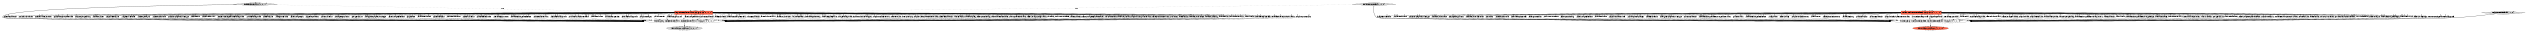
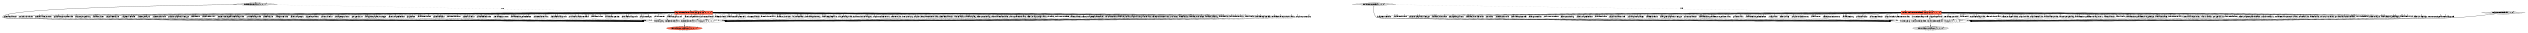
  digraph {
    node [fillcolor=lightgray shape=ellipse style=filled]
    edge [style=solid]
    n1 [fillcolor=white label="doSetProperty(\"xminFetchIntervalMs\",xminFetchIntervalMs)@@@338@@@['0', '0', '1']"]
-   n2 [label="return this@@@339@@@['0', '0', '1']"]
+   n2 [fillcolor=tomato label="return this@@@339@@@['0', '0', '1']"]
    n3 [label="tombstonesOnDelete['1', '0', '0']" shape=diamond]
    n4 [fillcolor=white label="doSetProperty(\"tombstonesOnDelete\",tombstonesOnDelete)@@@258@@@['1', '1', '0']"]
    n5 [fillcolor=tomato label="boolean tombstonesOnDelete@@@257@@@['1', '1', '0']" shape=box]
-   n6 [fillcolor=tomato label="return this@@@259@@@['1', '1', '0']"]
+   n6 [label="return this@@@259@@@['1', '1', '0']"]
    n7 [label="xminFetchIntervalMs['0', '0', '1']" shape=diamond]
    n8 [fillcolor=tomato label="long xminFetchIntervalMs@@@337@@@['0', '0', '1']" shape=box]
    n9 [label="tombstonesOnDelete['0', '1', '0']" shape=diamond]
    n1 -> n2 [style=bold]
    n3 -> n4 [style=bold]
-   n3 -> n8 [label=true style=dotted]
+   n3 -> n5 [label=true style=dotted]
    n4 -> n6 [style=bold]
    n5 -> n4 [label=bridgeErrorHandler]
    n5 -> n4 [label=databaseHostname]
    n5 -> n4 [label=columnPropagateSourceType]
    n5 -> n4 [label=databaseServerName]
    n5 -> n4 [label=messageKeyColumns]
    n5 -> n4 [label=databaseServerTimezone]
    n5 -> n4 [label=converters]
    n5 -> n4 [label=timePrecisionMode]
    n5 -> n4 [label=heartbeatTopicsPrefix]
    n5 -> n4 [label=tableIgnoreBuiltin]
    n5 -> n4 [label=tombstonesOnDelete]
    n5 -> n4 [label=offsetCommitPolicy]
    n5 -> n4 [label=offsetStorageFileName]
    n5 -> n4 [label=databaseDbname]
    n5 -> n4 [label=snapshotIsolationMode]
    n5 -> n4 [label=includeSchemaChanges]
    n5 -> n4 [label=tableExcludeList]
    n5 -> n4 [label=datatypePropagateSourceType]
    n5 -> n4 [label=columnIncludeList]
    n5 -> n4 [label=databaseHistoryKafkaRecoveryPollIntervalMs]
    n5 -> n4 [label=pollIntervalMs]
    n5 -> n4 [label=databaseHistoryFileFilename]
    n5 -> n4 [label=configuration]
    n5 -> n4 [label=offsetStorage]
    n5 -> n4 [label=snapshotLockTimeoutMs]
    n5 -> n4 [label=databaseUser]
    n5 -> n4 [label=offsetCommitTimeoutMs]
    n5 -> n4 [label=databaseHistory]
    n5 -> n4 [label=columnBlacklist]
    n5 -> n4 [label=columnExcludeList]
    n5 -> n4 [label=snapshotSelectStatementOverrides]
    n5 -> n4 [label=sourceTimestampMode]
    n5 -> n4 [label=skippedOperations]
    n5 -> n4 [label=internalKeyConverter]
    n5 -> n4 [label=databasePort]
    n5 -> n4 [label=decimalHandlingMode]
    n5 -> n4 [label=offsetFlushIntervalMs]
    n5 -> n4 [label=offsetStoragePartitions]
    n5 -> n4 [label=snapshotMode]
    n5 -> n4 [label=snapshotFetchSize]
    n5 -> n4 [label=additionalProperties]
    n5 -> n4 [label=basicPropertyBinding]
    n5 -> n4 [label=databaseHistoryKafkaBootstrapServers]
    n5 -> n4 [label=tableIncludeList]
    n5 -> n4 [label=tableWhitelist]
    n5 -> n4 [label=databaseHistoryKafkaRecoveryAttempts]
    n5 -> n4 [label=databaseInstance]
    n5 -> n4 [label=heartbeatIntervalMs]
    n5 -> n4 [label=internalValueConverter]
    n5 -> n4 [label=columnWhitelist]
    n5 -> n4 [label=queryFetchSize]
    n5 -> n4 [label=sanitizeFieldNames]
    n5 -> n4 [label=offsetStorageReplicationFactor]
    n5 -> n4 [label=snapshotDelayMs]
    n5 -> n4 [label=retriableRestartConnectorWaitMs]
    n5 -> n4 [label=maxBatchSize]
    n5 -> n4 [label=tableBlacklist]
    n5 -> n4 [label=sourceStructVersion]
    n5 -> n4 [label=provideTransactionMetadata]
    n5 -> n4 [label=autowiredEnabled]
    n5 -> n4 [label=maxQueueSize]
    n5 -> n4 [label=databaseHistoryKafkaTopic]
    n5 -> n4 [label=databasePassword]
    n5 -> n4 [label=offsetStorageTopic]
    n5 -> n4 [label=eventProcessingFailureHandlingMode]
    n7 -> n1 [style=bold]
    n7 -> n8 [label=true style=dotted]
    n8 -> n1 [label=schemaIncludeList]
    n8 -> n1 [label=sourceStructVersion]
    n8 -> n1 [label=internalValueConverter]
    n8 -> n1 [label=publicationAutocreateMode]
    n8 -> n1 [label=basicPropertyBinding]
    n8 -> n1 [label=databaseSslcert]
    n8 -> n1 [label=snapshotFetchSize]
    n8 -> n1 [label=bridgeErrorHandler]
    n8 -> n1 [label=slotRetryDelayMs]
    n8 -> n1 [label=timePrecisionMode]
    n8 -> n1 [label=columnPropagateSourceType]
    n8 -> n1 [label=databasePort]
    n8 -> n1 [label=databasePassword]
    n8 -> n1 [label=eventProcessingFailureHandlingMode]
    n8 -> n1 [label=hstoreHandlingMode]
    n8 -> n1 [label=maxBatchSize]
    n8 -> n1 [label=tableIgnoreBuiltin]
    n8 -> n1 [label=offsetStorageTopic]
    n8 -> n1 [label=skippedOperations]
    n8 -> n1 [label=columnWhitelist]
    n8 -> n1 [label=messageKeyColumns]
    n8 -> n1 [label=queryFetchSize]
    n8 -> n1 [label=datatypePropagateSourceType]
    n8 -> n1 [label=offsetStorageFileName]
    n8 -> n1 [label=pluginName]
    n8 -> n1 [label=databaseHostname]
    n8 -> n1 [label=schemaBlacklist]
    n8 -> n1 [label=sanitizeFieldNames]
    n8 -> n1 [label=schemaWhitelist]
    n8 -> n1 [label=schemaRefreshMode]
    n8 -> n1 [label=internalKeyConverter]
    n8 -> n1 [label=databaseHistoryFileFilename]
    n8 -> n1 [label=xminFetchIntervalMs]
    n8 -> n1 [label=decimalHandlingMode]
    n8 -> n1 [label=provideTransactionMetadata]
    n8 -> n1 [label=databaseDbname]
    n8 -> n1 [label=additionalProperties]
    n8 -> n1 [label=intervalHandlingMode]
    n8 -> n1 [label=snapshotDelayMs]
    n8 -> n1 [label=slotMaxRetries]
    n8 -> n1 [label=databaseSslpassword]
    n8 -> n1 [label=offsetStoragePartitions]
    n8 -> n1 [label=columnIncludeList]
    n8 -> n1 [label=tableExcludeList]
    n8 -> n1 [label=databaseInitialStatements]
    n8 -> n1 [label=columnExcludeList]
    n8 -> n1 [label=offsetFlushIntervalMs]
    n8 -> n1 [label=databaseSslrootcert]
    n8 -> n1 [label=slotStreamParams]
    n8 -> n1 [label=heartbeatActionQuery]
    n8 -> n1 [label=databaseTcpkeepalive]
    n8 -> n1 [label=binaryHandlingMode]
    n8 -> n1 [label=includeUnknownDatatypes]
    n8 -> n1 [label=snapshotLockTimeoutMs]
    n8 -> n1 [label=maxQueueSize]
    n8 -> n1 [label=slotDropOnStop]
    n8 -> n1 [label=snapshotSelectStatementOverrides]
    n8 -> n1 [label=schemaExcludeList]
    n8 -> n1 [label=columnBlacklist]
    n8 -> n1 [label=databaseSslkey]
    n8 -> n1 [label=offsetCommitPolicy]
    n8 -> n1 [label=toastedValuePlaceholder]
    n8 -> n1 [label=statusUpdateIntervalMs]
    n8 -> n1 [label=offsetStorage]
    n8 -> n1 [label=configuration]
    n8 -> n1 [label=slotName]
    n8 -> n1 [label=tombstonesOnDelete]
    n8 -> n1 [label=tableIncludeList]
    n8 -> n1 [label=offsetStorageReplicationFactor]
    n8 -> n1 [label=publicationName]
    n8 -> n1 [label=databaseSslmode]
    n8 -> n1 [label=snapshotMode]
    n8 -> n1 [label=pollIntervalMs]
    n8 -> n1 [label=offsetCommitTimeoutMs]
    n8 -> n1 [label=converters]
    n8 -> n1 [label=tableBlacklist]
    n8 -> n1 [label=databaseServerName]
    n8 -> n1 [label=databaseSslfactory]
    n8 -> n1 [label=databaseUser]
    n8 -> n1 [label=heartbeatIntervalMs]
    n8 -> n1 [label=tableWhitelist]
    n8 -> n1 [label=heartbeatTopicsPrefix]
    n8 -> n1 [label=retriableRestartConnectorWaitMs]
    n8 -> n1 [label=snapshotCustomClass]
    n9 -> n4 [style=bold]
  }
